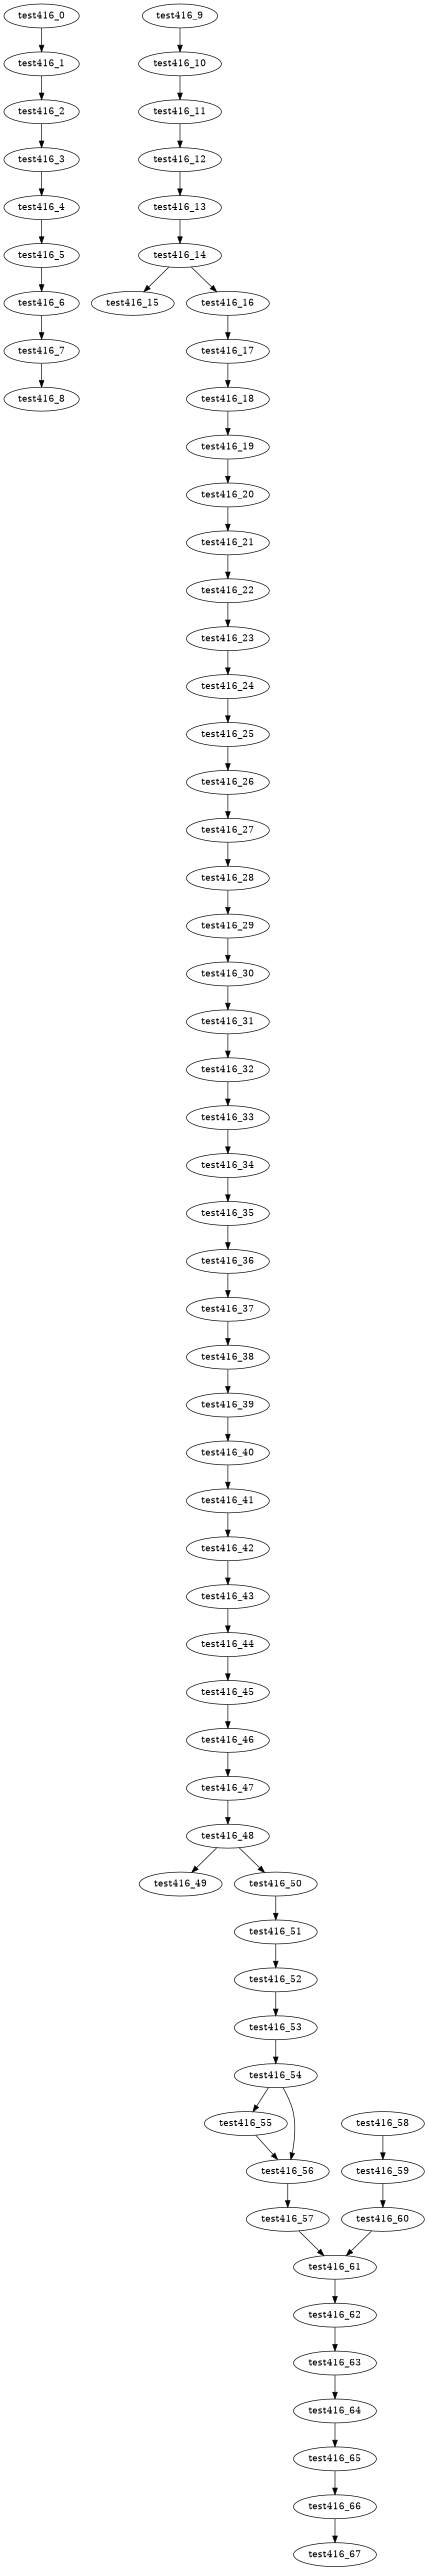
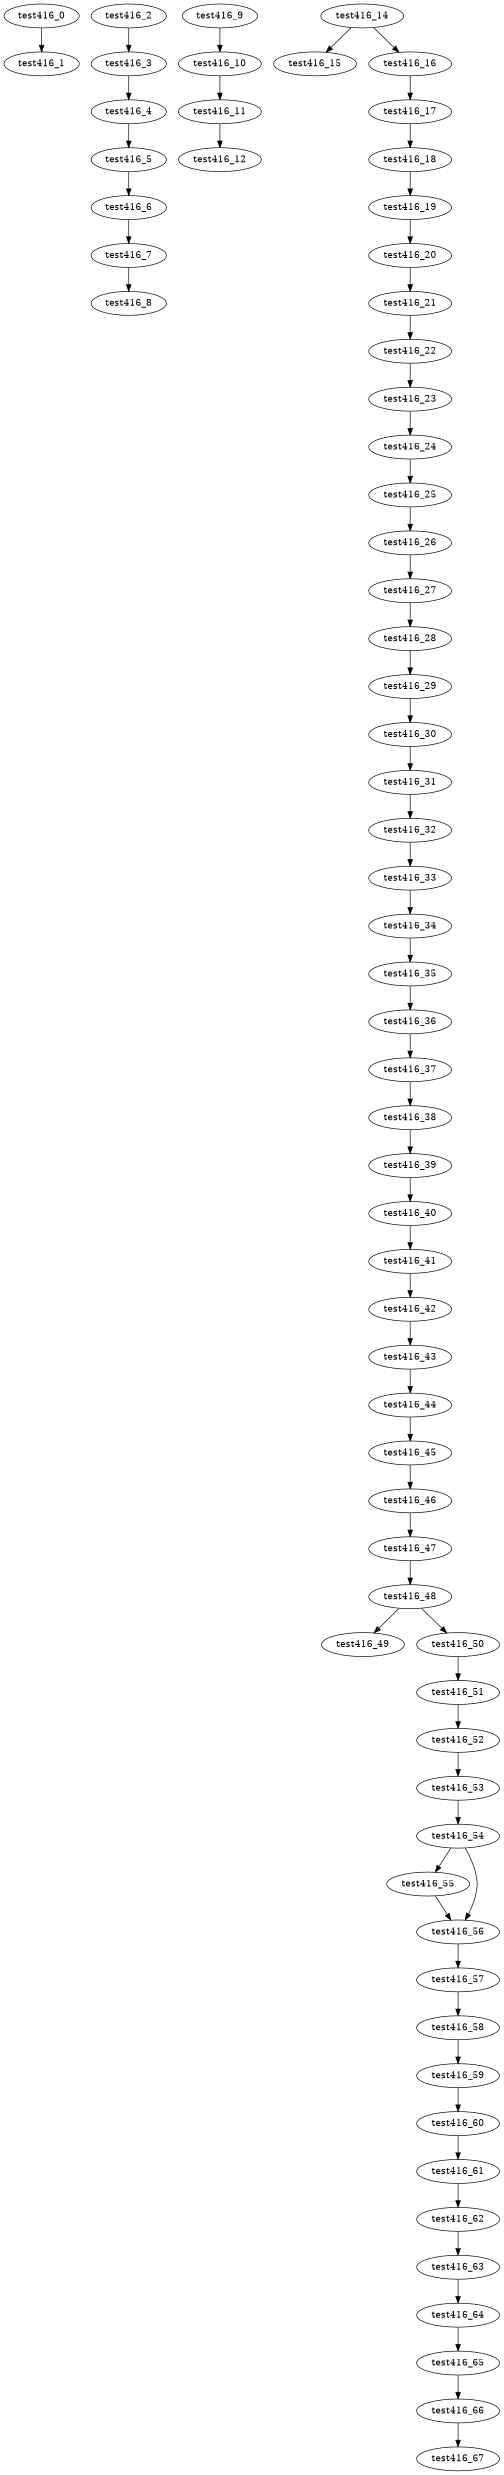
  digraph {
    test416_0
    test416_1
    test416_2
    test416_3
    test416_4
    test416_5
    test416_6
    test416_7
    test416_8
    test416_9
    test416_10
    test416_11
    test416_12
-   test416_13
    test416_14
    test416_15
    test416_16
    test416_17
    test416_18
    test416_19
    test416_20
    test416_21
    test416_22
    test416_23
    test416_24
    test416_25
    test416_26
    test416_27
    test416_28
    test416_29
    test416_30
    test416_31
    test416_32
    test416_33
    test416_34
    test416_35
    test416_36
    test416_37
    test416_38
    test416_39
    test416_40
    test416_41
    test416_42
    test416_43
    test416_44
    test416_45
    test416_46
    test416_47
    test416_48
    test416_49
    test416_50
    test416_51
    test416_52
    test416_53
    test416_54
    test416_55
    test416_56
    test416_57
    test416_58
    test416_59
    test416_60
    test416_61
    test416_62
    test416_63
    test416_64
    test416_65
    test416_66
    test416_67
    test416_0 -> test416_1
-   test416_1 -> test416_2
    test416_2 -> test416_3
    test416_3 -> test416_4
    test416_4 -> test416_5
    test416_5 -> test416_6
    test416_6 -> test416_7
    test416_7 -> test416_8
    test416_9 -> test416_10
    test416_10 -> test416_11
    test416_11 -> test416_12
-   test416_12 -> test416_13
-   test416_13 -> test416_14
    test416_14 -> test416_15
    test416_14 -> test416_16
    test416_16 -> test416_17
    test416_17 -> test416_18
    test416_18 -> test416_19
    test416_19 -> test416_20
    test416_20 -> test416_21
    test416_21 -> test416_22
    test416_22 -> test416_23
    test416_23 -> test416_24
    test416_24 -> test416_25
    test416_25 -> test416_26
    test416_26 -> test416_27
    test416_27 -> test416_28
    test416_28 -> test416_29
    test416_29 -> test416_30
    test416_30 -> test416_31
    test416_31 -> test416_32
    test416_32 -> test416_33
    test416_33 -> test416_34
    test416_34 -> test416_35
    test416_35 -> test416_36
    test416_36 -> test416_37
    test416_37 -> test416_38
    test416_38 -> test416_39
    test416_39 -> test416_40
    test416_40 -> test416_41
    test416_41 -> test416_42
    test416_42 -> test416_43
    test416_43 -> test416_44
    test416_44 -> test416_45
    test416_45 -> test416_46
    test416_46 -> test416_47
    test416_47 -> test416_48
    test416_48 -> test416_49
    test416_48 -> test416_50
    test416_50 -> test416_51
    test416_51 -> test416_52
    test416_52 -> test416_53
    test416_53 -> test416_54
    test416_54 -> test416_55
    test416_54 -> test416_56
    test416_55 -> test416_56
    test416_56 -> test416_57
-   test416_57 -> test416_61
+   test416_57 -> test416_58
    test416_58 -> test416_59
    test416_59 -> test416_60
    test416_60 -> test416_61
    test416_61 -> test416_62
    test416_62 -> test416_63
    test416_63 -> test416_64
    test416_64 -> test416_65
    test416_65 -> test416_66
    test416_66 -> test416_67
  }
